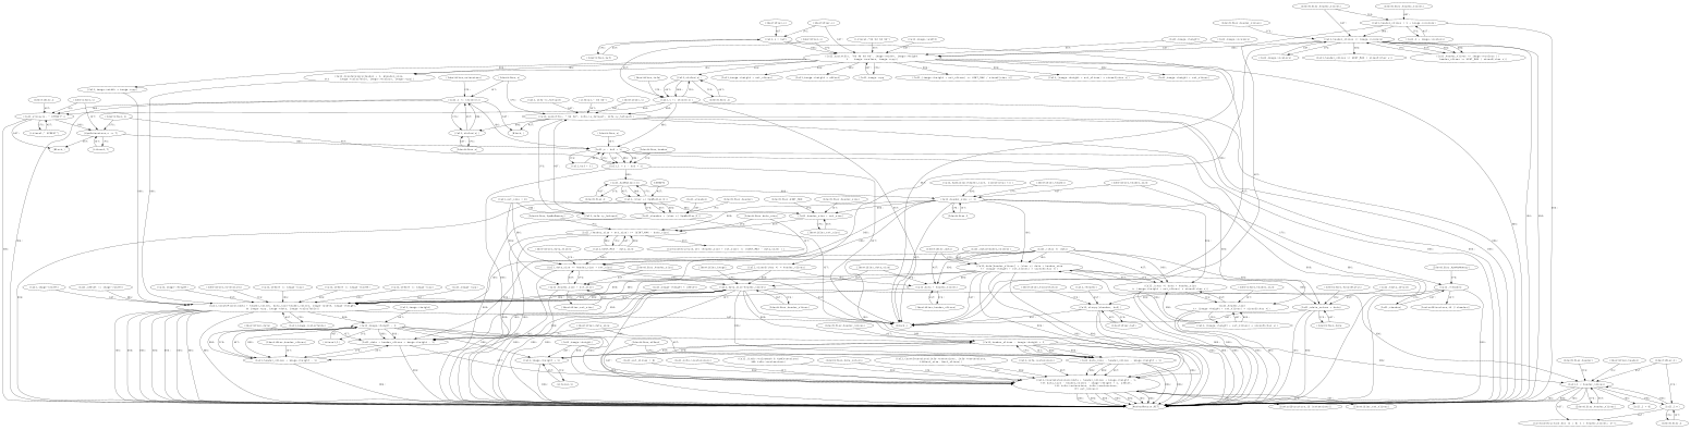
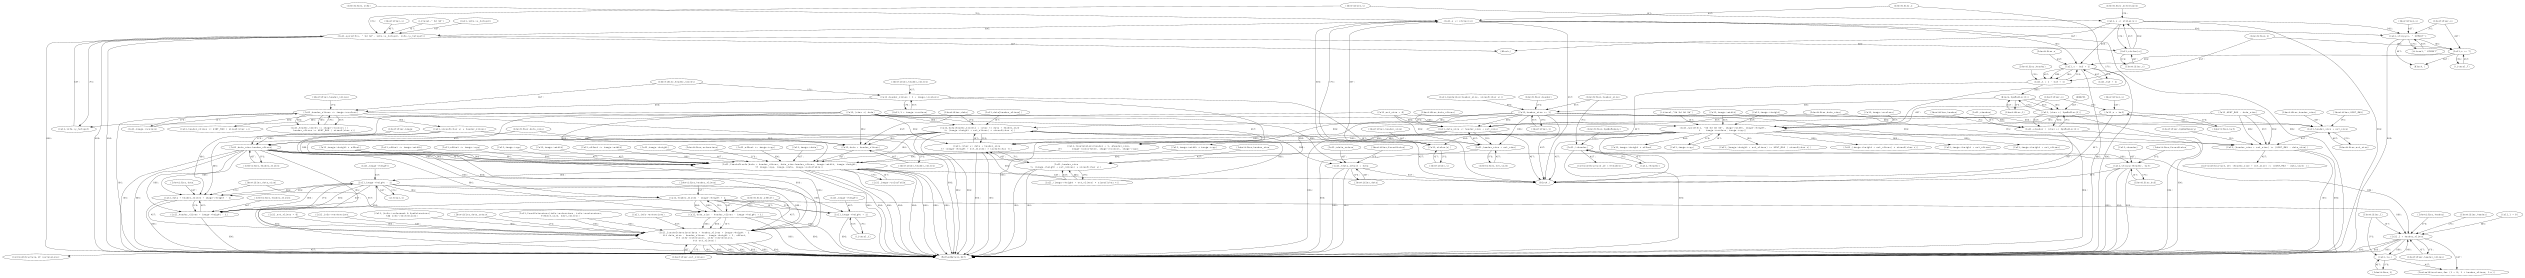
  digraph {
    fontname="IBM Plex Mono"
    node [fontname="IBM Plex Mono"]
    edge [fontname="IBM Plex Mono"]
    n1 [label="(Call,strcpy(s, \" XPMEXT\"))"]
-   n2 [label="(XpmExtensions,s += 7)"]
+   n2 [label="(Call,s += 7)"]
    n3 [label="(Block,)"]
    n4 [label="(Literal,\" XPMEXT\")"]
    n5 [label="(MethodReturn,RET)"]
    n6 [label="(Call,s - buf + 1)"]
    n7 [label="(Literal,7)"]
    n8 [label="(Call,s += strlen(s))"]
    n9 [label="(Call,strlen(s))"]
    n10 [label="(Block,)"]
    n11 [label="(Identifier,s)"]
    n12 [label="(Call,l = s - buf + 1)"]
    n13 [label="(Call,buf + 1)"]
    n14 [label="(Call,sprintf(s, \" %d %d\", info->x_hotspot, info->y_hotspot))"]
    n15 [label="(Call,info->y_hotspot)"]
    n16 [label="(Call,s += strlen(s))"]
    n17 [label="(Call,strlen(s))"]
    n18 [label="(Block,)"]
    n19 [label="(Identifier,s)"]
    n20 [label="(Call,sprintf(s, \"%d %d %d %d\", image->width, image->height,\n\t    image->ncolors, image->cpp))"]
    n21 [label="(Call,image->height + ext_nlines)"]
    n22 [label="(Call,CreateColors(header + 1, &header_size,\n\t\t\t       image->colorTable, image->ncolors, image->cpp))"]
    n23 [label="(Call,image->width * image->cpp)"]
    n24 [label="(Call,image->height * offset)"]
    n25 [label="(Call,image->cpp)"]
    n26 [label="(Call,(image->height + ext_nlines) >= UINT_MAX / sizeof(char *))"]
    n27 [label="(Call,(image->height + ext_nlines) * sizeof(char *))"]
    n28 [label="(Call,image->height + ext_nlines)"]
    n29 [label="(Call,CreatePixels(data + header_nlines, data_size-header_nlines, image->width, image->height,\n\t\t image->cpp, image->data, image->colorTable))"]
    n30 [label="(Call,s = buf)"]
    n31 [label="(Identifier,buf)"]
    n32 [label="(Call,header_nlines <= image->ncolors)"]
    n33 [label="(Call,image->ncolors)"]
    n34 [label="(Call,header_nlines >= UINT_MAX / sizeof(char *))"]
    n35 [label="(Call,header_nlines <= image->ncolors ||\n       header_nlines >= UINT_MAX / sizeof(char *))"]
    n36 [label="(Call,sizeof(char *) * header_nlines)"]
    n37 [label="(Call,data_size-header_nlines)"]
    n38 [label="(Call,data + header_nlines)"]
    n39 [label="(Call,header_nlines = 1 + image->ncolors)"]
    n40 [label="(Call,1 + image->ncolors)"]
-   n41 [label="(Call,XpmMalloc(l))"]
+   n41 [label="(Block,XpmMalloc(l))"]
    n42 [label="(Call,(char *) XpmMalloc(l))"]
    n43 [label="(Call,header_size += l)"]
    n44 [label="(Identifier,l)"]
    n45 [label="(Call,*header = (char *) XpmMalloc(l))"]
    n46 [label="(Call,(header_size + ext_size) >= (UINT_MAX - data_size))"]
    n47 [label="(Call,header_size + ext_size)"]
    n48 [label="(Call,data_size += header_size + ext_size)"]
    n49 [label="(Call,header_size + ext_size)"]
    n50 [label="(Call,data[header_nlines] = (char *) data + header_size\n\t+ (image->height + ext_nlines) * sizeof(char *))"]
    n51 [label="(Call,(char *) data + header_size\n\t+ (image->height + ext_nlines) * sizeof(char *))"]
    n52 [label="(Call,header_size\n\t+ (image->height + ext_nlines) * sizeof(char *))"]
    n53 [label="(Identifier,l)"]
    n54 [label="(Call,!*header)"]
    n55 [label="(Call,strcpy(*header, buf))"]
    n56 [label="(Call,*header)"]
    n57 [label="(ControlStructure,if (!*header))"]
    n58 [label="(Identifier,buf)"]
    n59 [label="(Call,UINT_MAX - data_size)"]
    n60 [label="(ControlStructure,if( (header_size + ext_size) >= (UINT_MAX - data_size) ))"]
    n61 [label="(Identifier,ext_size)"]
    n62 [label="(Identifier,ext_size)"]
    n63 [label="(Call,CreateExtensions(data + header_nlines + image->height - 1,\n\t\t\t data_size - header_nlines - image->height + 1, offset,\n\t\t\t info->extensions, info->nextensions,\n\t\t\t ext_nlines))"]
    n64 [label="(Call,data + header_nlines + image->height - 1)"]
    n65 [label="(Call,*data_return = data)"]
    n66 [label="(Call,(image->height + ext_nlines) * sizeof(char *))"]
    n67 [label="(Call,header_nlines + image->height - 1)"]
    n68 [label="(Call,header_nlines - image->height + 1)"]
    n69 [label="(Call,data_size - header_nlines - image->height + 1)"]
    n70 [label="(Call,l < header_nlines)"]
    n71 [label="(Identifier,header_nlines)"]
    n72 [label="(Call,image->height - 1)"]
    n73 [label="(Call,image->colorTable)"]
    n74 [label="(ControlStructure,if (extensions))"]
    n75 [label="(Identifier,ext_nlines)"]
    n76 [label="(Call,image->height + 1)"]
    n77 [label="(Call,l++)"]
    n78 [label="(ControlStructure,for (l = 0; l < header_nlines; l++))"]
    n79 [label="(Identifier,header_nlines)"]
    n80 [label="(Literal,1)"]
    n81 [label="(Literal,1)"]
    n82 [label="(Identifier,l)"]
    n83 [label="(Identifier,header_nlines)"]
    n84 [label="(Identifier,data)"]
    n85 [label="(Identifier,s)"]
    n86 [label="(Call,offset <= image->width)"]
    n87 [label="(Identifier,header_size)"]
    n88 [label="(Call,offset <= image->cpp)"]
    n89 [label="(Identifier,data_size)"]
    n90 [label="(Identifier,s)"]
    n91 [label="(Identifier,s)"]
    n92 [label="(Identifier,header_nlines)"]
    n93 [label="(Call,image->cpp)"]
    n94 [label="(Identifier,s)"]
    n95 [label="(Call,ext_size = 0)"]
    n96 [label="(Identifier,header)"]
    n97 [label="(Call,image->width)"]
    n98 [label="(Identifier,header)"]
    n99 [label="(Identifier,s)"]
    n100 [label="(Identifier,s)"]
    n101 [label="(Identifier,data_nlines)"]
    n102 [label="(Call,*data_return)"]
    n103 [label="(Call,offset <= image->width)"]
    n104 [label="(Identifier,s)"]
    n105 [label="(Identifier,header)"]
    n106 [label="(Call,image->height * offset)"]
    n107 [label="(Identifier,data_size)"]
    n108 [label="(Call,image->height)"]
    n109 [label="(Call,info->x_hotspot)"]
    n110 [label="(Call,*header)"]
    n111 [label="(Identifier,ErrorStatus)"]
    n112 [label="(Identifier,l)"]
    n113 [label="(Call,ext_nlines = 0)"]
    n114 [label="(Identifier,data)"]
    n115 [label="(Identifier,header)"]
    n116 [label="(Identifier,s)"]
    n117 [label="(Identifier,extensions)"]
    n118 [label="(Identifier,header_size)"]
    n119 [label="(Literal,\" %d %d\")"]
    n120 [label="(Call,*header)"]
    n121 [label="(Literal,\"%d %d %d %d\")"]
    n122 [label="(Identifier,info)"]
    n123 [label="(Identifier,UINT_MAX)"]
    n124 [label="(Call,image->width)"]
    n125 [label="(Identifier,header_nlines)"]
    n126 [label="(Identifier,ErrorStatus)"]
    n127 [label="(Identifier,header_nlines)"]
    n128 [label="(Identifier,header_size)"]
    n129 [label="(Identifier,header_nlines)"]
    n130 [label="(Call,data[header_nlines])"]
    n131 [label="(Identifier,data)"]
    n132 [label="(Call,image->height)"]
    n133 [label="(Identifier,XpmNoMemory)"]
    n134 [label="(Call,offset <= image->cpp)"]
    n135 [label="(Call,image->height)"]
    n136 [label="(Call,info->nextensions)"]
    n137 [label="(Call,(info->valuemask & XpmExtensions)\n\t&& info->nextensions)"]
    n138 [label="(Identifier,header)"]
    n139 [label="(Identifier,extensions)"]
    n140 [label="(Call,l = 0)"]
    n141 [label="(Identifier,l)"]
    n142 [label="(Identifier,XpmNoMemory)"]
+   n143 [label="(Call,image->data)"]
    n144 [label="(Identifier,data_return)"]
    n145 [label="(Call,XpmCalloc(header_size, sizeof(char *)))"]
    n146 [label="(Call,CountExtensions(info->extensions, info->nextensions,\n\t\t\t&ext_size, &ext_nlines))"]
    n147 [label="(Call,info->extensions)"]
    n148 [label="(Identifier,header_nlines)"]
    n149 [label="(Call,(char *) data)"]
    n150 [label="(Identifier,data_size)"]
    n151 [label="(Identifier,image)"]
    n152 [label="(Call,image->height)"]
    n153 [label="(Identifier,offset)"]
    n154 [label="(Identifier,header_size)"]
    n155 [label="(Call,image->ncolors)"]
    1000291
    n1 -> n2 [label="DDG: "]
    n1 -> n3 [label="AST: "]
    n1 -> n4 [label="CFG: "]
    n1 -> n5 [label="DDG: "]
    n2 -> n3 [label="AST: "]
    n2 -> n6 [label="DDG: "]
    n2 -> n7 [label="CFG: "]
    n4 -> n1 [label="AST: "]
    n6 -> n5 [label="DDG: "]
    n6 -> n5 [label="DDG: "]
    n6 -> n12 [label="AST: "]
    n6 -> n12 [label="DDG: "]
    n6 -> n12 [label="DDG: "]
    n6 -> n13 [label="CFG: "]
    n7 -> n2 [label="AST: "]
    n8 -> n1 [label="DDG: "]
    n8 -> n5 [label="DDG: "]
    n8 -> n6 [label="DDG: "]
    n8 -> n9 [label="CFG: "]
    n8 -> n10 [label="AST: "]
    n9 -> n8 [label="AST: "]
    n9 -> n8 [label="DDG: "]
    n9 -> n11 [label="CFG: "]
    n11 -> n9 [label="AST: "]
-   n12 -> n5 [label="DDG: "]
    n12 -> n6 [label="CFG: "]
    n12 -> n18 [label="AST: "]
    n12 -> n41 [label="DDG: "]
    n13 -> n6 [label="AST: "]
    n14 -> n5 [label="DDG: "]
    n14 -> n5 [label="DDG: "]
    n14 -> n5 [label="DDG: "]
    n14 -> n9 [label="DDG: "]
    n14 -> n10 [label="AST: "]
    n14 -> n15 [label="CFG: "]
    n15 -> n14 [label="AST: "]
    n16 -> n1 [label="DDG: "]
    n16 -> n5 [label="DDG: "]
    n16 -> n6 [label="DDG: "]
    n16 -> n14 [label="DDG: "]
    n16 -> n17 [label="CFG: "]
    n16 -> n18 [label="AST: "]
    n17 -> n16 [label="AST: "]
    n17 -> n16 [label="DDG: "]
    n17 -> n19 [label="CFG: "]
    n19 -> n17 [label="AST: "]
    n20 -> n5 [label="DDG: "]
    n20 -> n17 [label="DDG: "]
    n20 -> n18 [label="AST: "]
    n20 -> n21 [label="DDG: "]
    n20 -> n22 [label="DDG: "]
    n20 -> n22 [label="DDG: "]
    n20 -> n23 [label="DDG: "]
    n20 -> n24 [label="DDG: "]
    n20 -> n25 [label="CFG: "]
    n20 -> n26 [label="DDG: "]
    n20 -> n27 [label="DDG: "]
    n20 -> n28 [label="DDG: "]
    n22 -> n29 [label="DDG: "]
    n23 -> n29 [label="DDG: "]
    n25 -> n20 [label="AST: "]
    n29 -> n5 [label="DDG: "]
    n29 -> n5 [label="DDG: "]
    n29 -> n5 [label="DDG: "]
    n29 -> n5 [label="DDG: "]
    n29 -> n5 [label="DDG: "]
    n29 -> n5 [label="DDG: "]
    n29 -> n5 [label="DDG: "]
    n29 -> n5 [label="DDG: "]
    n29 -> n18 [label="AST: "]
    n29 -> n72 [label="DDG: "]
    n29 -> n73 [label="CFG: "]
    n30 -> n18 [label="AST: "]
    n30 -> n20 [label="DDG: "]
    n30 -> n31 [label="CFG: "]
    n31 -> n30 [label="AST: "]
    n32 -> n5 [label="DDG: "]
    n32 -> n5 [label="DDG: "]
    n32 -> n20 [label="DDG: "]
    n32 -> n33 [label="CFG: "]
    n32 -> n34 [label="DDG: "]
    n32 -> n35 [label="AST: "]
    n32 -> n35 [label="DDG: "]
    n32 -> n35 [label="DDG: "]
    n32 -> n36 [label="DDG: "]
    n33 -> n32 [label="AST: "]
    n35 -> n32 [label="CFG: "]
    n36 -> n29 [label="DDG: "]
    n36 -> n37 [label="DDG: "]
    n36 -> n38 [label="DDG: "]
    n37 -> n5 [label="DDG: "]
    n37 -> n5 [label="DDG: "]
    n37 -> n29 [label="AST: "]
    n37 -> n29 [label="DDG: "]
    n37 -> n29 [label="DDG: "]
    n37 -> n63 [label="DDG: "]
    n37 -> n64 [label="DDG: "]
    n37 -> n67 [label="DDG: "]
    n37 -> n68 [label="DDG: "]
    n37 -> n69 [label="DDG: "]
    n37 -> n70 [label="DDG: "]
    n37 -> n71 [label="CFG: "]
    n38 -> n29 [label="AST: "]
    n38 -> n83 [label="CFG: "]
    n39 -> n5 [label="DDG: "]
    n39 -> n18 [label="AST: "]
    n39 -> n32 [label="DDG: "]
    n39 -> n40 [label="CFG: "]
    n40 -> n39 [label="AST: "]
    n41 -> n42 [label="AST: "]
    n41 -> n42 [label="DDG: "]
    n41 -> n43 [label="DDG: "]
    n41 -> n44 [label="CFG: "]
    n42 -> n5 [label="DDG: "]
    n42 -> n41 [label="CFG: "]
    n42 -> n45 [label="AST: "]
    n42 -> n45 [label="DDG: "]
    n43 -> n18 [label="AST: "]
    n43 -> n46 [label="DDG: "]
    n43 -> n47 [label="DDG: "]
    n43 -> n48 [label="DDG: "]
    n43 -> n49 [label="DDG: "]
    n43 -> n50 [label="DDG: "]
    n43 -> n51 [label="DDG: "]
    n43 -> n52 [label="DDG: "]
    n43 -> n53 [label="CFG: "]
    n44 -> n41 [label="AST: "]
    n45 -> n5 [label="DDG: "]
    n45 -> n18 [label="AST: "]
    n45 -> n42 [label="CFG: "]
    n46 -> n5 [label="DDG: "]
    n46 -> n5 [label="DDG: "]
-   n46 -> n59 [label="CFG: "]
    n46 -> n60 [label="AST: "]
    n47 -> n46 [label="AST: "]
    n47 -> n61 [label="CFG: "]
    n48 -> n5 [label="DDG: "]
    n48 -> n18 [label="AST: "]
    n48 -> n37 [label="DDG: "]
    n48 -> n49 [label="CFG: "]
    n49 -> n5 [label="DDG: "]
    n49 -> n48 [label="AST: "]
    n49 -> n62 [label="CFG: "]
    n50 -> n5 [label="DDG: "]
    n50 -> n5 [label="DDG: "]
    n50 -> n18 [label="AST: "]
    n50 -> n29 [label="DDG: "]
    n50 -> n38 [label="DDG: "]
    n50 -> n51 [label="CFG: "]
    n50 -> n63 [label="DDG: "]
    n50 -> n64 [label="DDG: "]
    n50 -> n65 [label="DDG: "]
    n51 -> n5 [label="DDG: "]
    n51 -> n5 [label="DDG: "]
    n51 -> n50 [label="AST: "]
    n51 -> n52 [label="CFG: "]
    n52 -> n5 [label="DDG: "]
    n52 -> n5 [label="DDG: "]
    n52 -> n51 [label="AST: "]
    n52 -> n66 [label="CFG: "]
    n53 -> n43 [label="AST: "]
    n54 -> n5 [label="DDG: "]
    n54 -> n55 [label="DDG: "]
    n54 -> n56 [label="CFG: "]
    n54 -> n57 [label="AST: "]
    n55 -> n5 [label="DDG: "]
    n55 -> n5 [label="DDG: "]
    n55 -> n5 [label="DDG: "]
    n55 -> n18 [label="AST: "]
    n55 -> n58 [label="CFG: "]
    n56 -> n54 [label="AST: "]
    n58 -> n55 [label="AST: "]
    n59 -> n46 [label="AST: "]
    n59 -> n46 [label="DDG: "]
    n59 -> n46 [label="DDG: "]
    n59 -> n48 [label="DDG: "]
    n61 -> n47 [label="AST: "]
    n62 -> n49 [label="AST: "]
    n63 -> n5 [label="DDG: "]
    n63 -> n5 [label="DDG: "]
    n63 -> n5 [label="DDG: "]
    n63 -> n5 [label="DDG: "]
    n63 -> n5 [label="DDG: "]
    n63 -> n5 [label="DDG: "]
    n63 -> n5 [label="DDG: "]
    n63 -> n74 [label="AST: "]
    n63 -> n75 [label="CFG: "]
    n64 -> n5 [label="DDG: "]
    n64 -> n63 [label="AST: "]
    n64 -> n67 [label="CFG: "]
    n65 -> n5 [label="DDG: "]
    n65 -> n5 [label="DDG: "]
    n65 -> n18 [label="AST: "]
    n65 -> n84 [label="CFG: "]
    n66 -> n50 [label="DDG: "]
    n66 -> n51 [label="DDG: "]
    n66 -> n52 [label="AST: "]
    n66 -> n52 [label="DDG: "]
    n67 -> n5 [label="DDG: "]
    n67 -> n64 [label="AST: "]
    n67 -> n72 [label="CFG: "]
    n68 -> n5 [label="DDG: "]
    n68 -> n5 [label="DDG: "]
    n68 -> n69 [label="AST: "]
    n68 -> n69 [label="DDG: "]
    n68 -> n69 [label="DDG: "]
    n68 -> n70 [label="DDG: "]
    n68 -> n76 [label="CFG: "]
    n69 -> n5 [label="DDG: "]
    n69 -> n5 [label="DDG: "]
    n69 -> n63 [label="AST: "]
    n69 -> n63 [label="DDG: "]
    n69 -> n63 [label="DDG: "]
    n69 -> n68 [label="CFG: "]
    n70 -> n5 [label="DDG: "]
    n70 -> n5 [label="DDG: "]
    n70 -> n5 [label="DDG: "]
    n70 -> n77 [label="DDG: "]
    n70 -> n78 [label="AST: "]
    n70 -> n79 [label="CFG: "]
    n71 -> n37 [label="AST: "]
    n72 -> n63 [label="DDG: "]
    n72 -> n63 [label="DDG: "]
    n72 -> n64 [label="DDG: "]
    n72 -> n64 [label="DDG: "]
    n72 -> n67 [label="AST: "]
    n72 -> n67 [label="DDG: "]
    n72 -> n67 [label="DDG: "]
    n72 -> n68 [label="DDG: "]
    n72 -> n76 [label="DDG: "]
    n72 -> n80 [label="CFG: "]
    n73 -> n29 [label="AST: "]
    n75 -> n63 [label="AST: "]
    n76 -> n5 [label="DDG: "]
    n76 -> n68 [label="AST: "]
    n76 -> n81 [label="CFG: "]
    n77 -> n70 [label="DDG: "]
    n77 -> n78 [label="AST: "]
    n77 -> n82 [label="CFG: "]
    n79 -> n70 [label="AST: "]
    n80 -> n72 [label="AST: "]
    n81 -> n76 [label="AST: "]
    n82 -> n77 [label="AST: "]
    n83 -> n38 [label="AST: "]
    n84 -> n65 [label="AST: "]
    n85 -> n20 [label="AST: "]
    n85 -> n30 [label="CFG: "]
    n86 -> n29 [label="DDG: "]
    n87 -> n52 [label="AST: "]
    n88 -> n29 [label="DDG: "]
    n89 -> n64 [label="CFG: "]
    n89 -> n69 [label="AST: "]
    n90 -> n6 [label="AST: "]
    n91 -> n1 [label="CFG: "]
    n91 -> n2 [label="AST: "]
    n92 -> n39 [label="AST: "]
    n93 -> n29 [label="AST: "]
    n94 -> n16 [label="AST: "]
    n94 -> n20 [label="CFG: "]
    n95 -> n15 [label="DDG: "]
    n95 -> n47 [label="DDG: "]
    n95 -> n48 [label="DDG: "]
    n95 -> n49 [label="DDG: "]
    n96 -> n12 [label="CFG: "]
    n97 -> n29 [label="AST: "]
    n98 -> n43 [label="CFG: "]
    n99 -> n30 [label="AST: "]
    n100 -> n14 [label="AST: "]
    n101 -> n48 [label="CFG: "]
    n102 -> n65 [label="AST: "]
    n103 -> n29 [label="DDG: "]
    n104 -> n1 [label="AST: "]
    n105 -> n70 [label="CFG: "]
    n106 -> n29 [label="DDG: "]
    n106 -> n63 [label="DDG: "]
    n107 -> n46 [label="CFG: "]
    n107 -> n48 [label="AST: "]
    n108 -> n29 [label="AST: "]
    n109 -> n14 [label="AST: "]
    n110 -> n55 [label="AST: "]
    n111 -> n55 [label="CFG: "]
    n112 -> n70 [label="AST: "]
    n112 -> n77 [label="CFG: "]
    n113 -> n63 [label="DDG: "]
    n114 -> n64 [label="AST: "]
    n115 -> n70 [label="CFG: "]
    n116 -> n8 [label="AST: "]
    n116 -> n14 [label="CFG: "]
    n117 -> n29 [label="CFG: "]
    n118 -> n43 [label="AST: "]
    n118 -> n54 [label="CFG: "]
    n119 -> n14 [label="AST: "]
    n120 -> n45 [label="AST: "]
    n121 -> n20 [label="AST: "]
    n122 -> n16 [label="CFG: "]
    n123 -> n47 [label="CFG: "]
    n124 -> n20 [label="AST: "]
    n125 -> n32 [label="CFG: "]
    n126 -> n65 [label="CFG: "]
    n127 -> n68 [label="AST: "]
    n128 -> n47 [label="AST: "]
    n129 -> n67 [label="AST: "]
    n130 -> n50 [label="AST: "]
    n131 -> n38 [label="AST: "]
    n131 -> n50 [label="CFG: "]
    n132 -> n76 [label="AST: "]
    n133 -> n46 [label="CFG: "]
    n134 -> n29 [label="DDG: "]
    n135 -> n72 [label="AST: "]
    n136 -> n63 [label="AST: "]
    n137 -> n63 [label="DDG: "]
    n138 -> n45 [label="CFG: "]
    n139 -> n8 [label="CFG: "]
-   n70 -> n140 [label="DDG: "]
+   n140 -> n70 [label="DDG: "]
    n141 -> n2 [label="CFG: "]
    n141 -> n12 [label="AST: "]
    n142 -> n54 [label="CFG: "]
+   n143 -> n29 [label="AST: "]
    n144 -> n63 [label="CFG: "]
    n145 -> n43 [label="DDG: "]
    n146 -> n63 [label="DDG: "]
    n146 -> n63 [label="DDG: "]
    n147 -> n63 [label="AST: "]
    n148 -> n32 [label="AST: "]
    n148 -> n39 [label="CFG: "]
    n149 -> n29 [label="DDG: "]
    n149 -> n38 [label="DDG: "]
    n149 -> n50 [label="DDG: "]
    n149 -> n51 [label="AST: "]
    n149 -> n51 [label="DDG: "]
    n149 -> n63 [label="DDG: "]
    n149 -> n64 [label="DDG: "]
    n149 -> n65 [label="DDG: "]
    n150 -> n37 [label="AST: "]
    n150 -> n38 [label="CFG: "]
    n151 -> n37 [label="CFG: "]
    n152 -> n20 [label="AST: "]
    n153 -> n63 [label="AST: "]
    n153 -> n69 [label="CFG: "]
    n154 -> n49 [label="AST: "]
    n155 -> n20 [label="AST: "]
    1000291 -> n42 [label="AST: "]
  }
